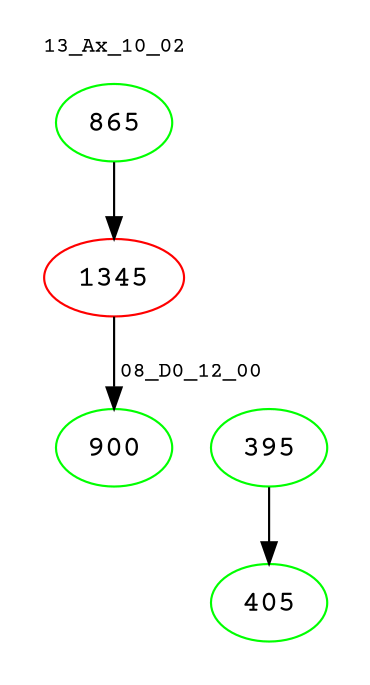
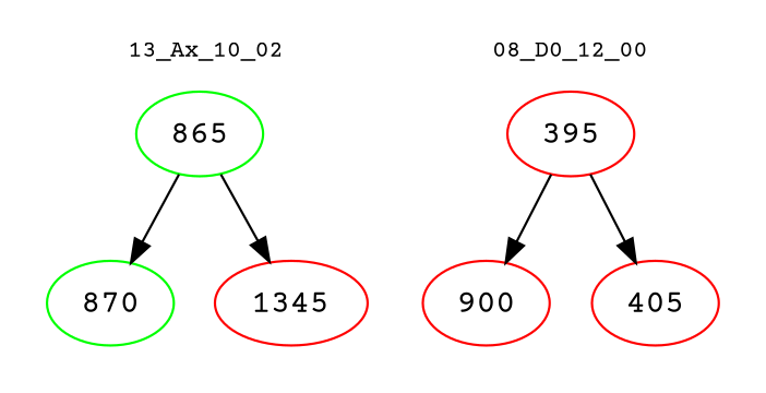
  digraph {
    fontname="Courier Prime"
    node [color=green fontname="Courier Prime"]
    edge [color=black fontname="Courier Prime"]
    n1 [label=865]
+   n2 [label=870]
    n3 [color=red label=1345]
-   n4 [label=395]
-   n5 [label=900]
-   n6 [label=405]
+   n4 [color=red label=395]
+   n5 [color=red label=900]
+   n6 [color=red label=405]
    subgraph cluster_1 {
      color=white
      fontsize=10
      label="13_Ax_10_02"
      n1
+     n2
      n3
    }
    subgraph cluster_2 {
      color=white
      fontsize=10
      label="08_D0_12_00"
      n4
      n5
      n6
    }
+   n1 -> n2
    n1 -> n3
-   n3 -> n5
+   n4 -> n5
    n4 -> n6
  }
